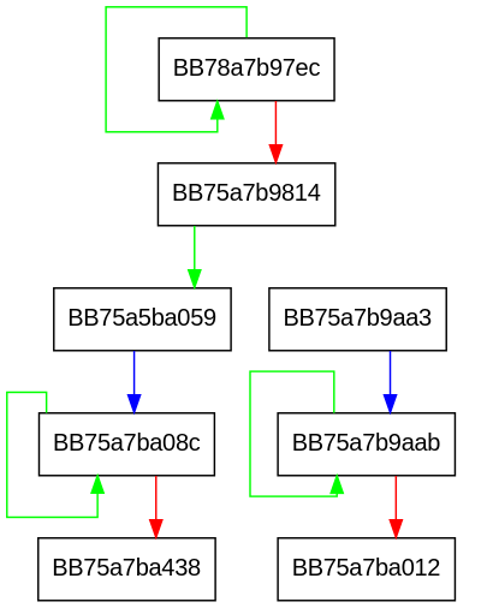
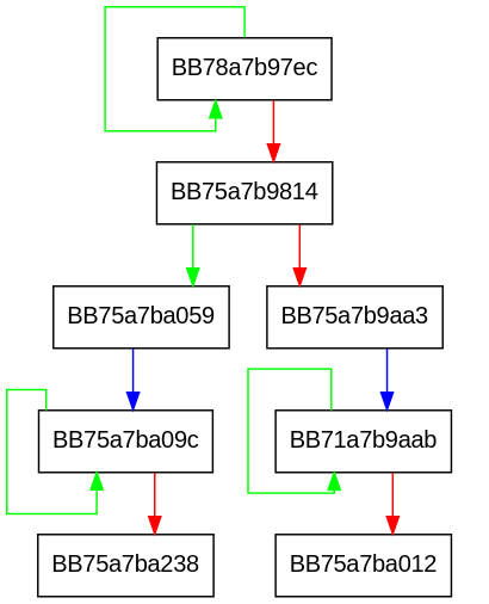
  digraph {
    fontname="Liberation Sans"
    splines=ortho
    node [fontname="Liberation Sans" shape=box]
    edge [color=green fontname="Liberation Sans"]
    n1 [label=BB78a7b97ec]
    BB75a7b9814
-   BB75a7ba059 [label=BB75a5ba059]
+   BB75a7ba059
    BB75a7b9aa3
-   BB75a7ba08c
-   BB75a7b9aab
-   BB75a7ba238 [label=BB75a7ba438]
+   BB75a7ba08c [label=BB75a7ba09c]
+   BB75a7b9aab [label=BB71a7b9aab]
+   BB75a7ba238
    BB75a7ba012
    n1 -> n1
    n1 -> BB75a7b9814 [color=red]
    BB75a7b9814 -> BB75a7ba059
+   BB75a7b9814 -> BB75a7b9aa3 [color=red]
    BB75a7ba059 -> BB75a7ba08c [color=blue]
    BB75a7b9aa3 -> BB75a7b9aab [color=blue]
    BB75a7ba08c -> BB75a7ba08c
    BB75a7ba08c -> BB75a7ba238 [color=red]
    BB75a7b9aab -> BB75a7b9aab
    BB75a7b9aab -> BB75a7ba012 [color=red]
  }
